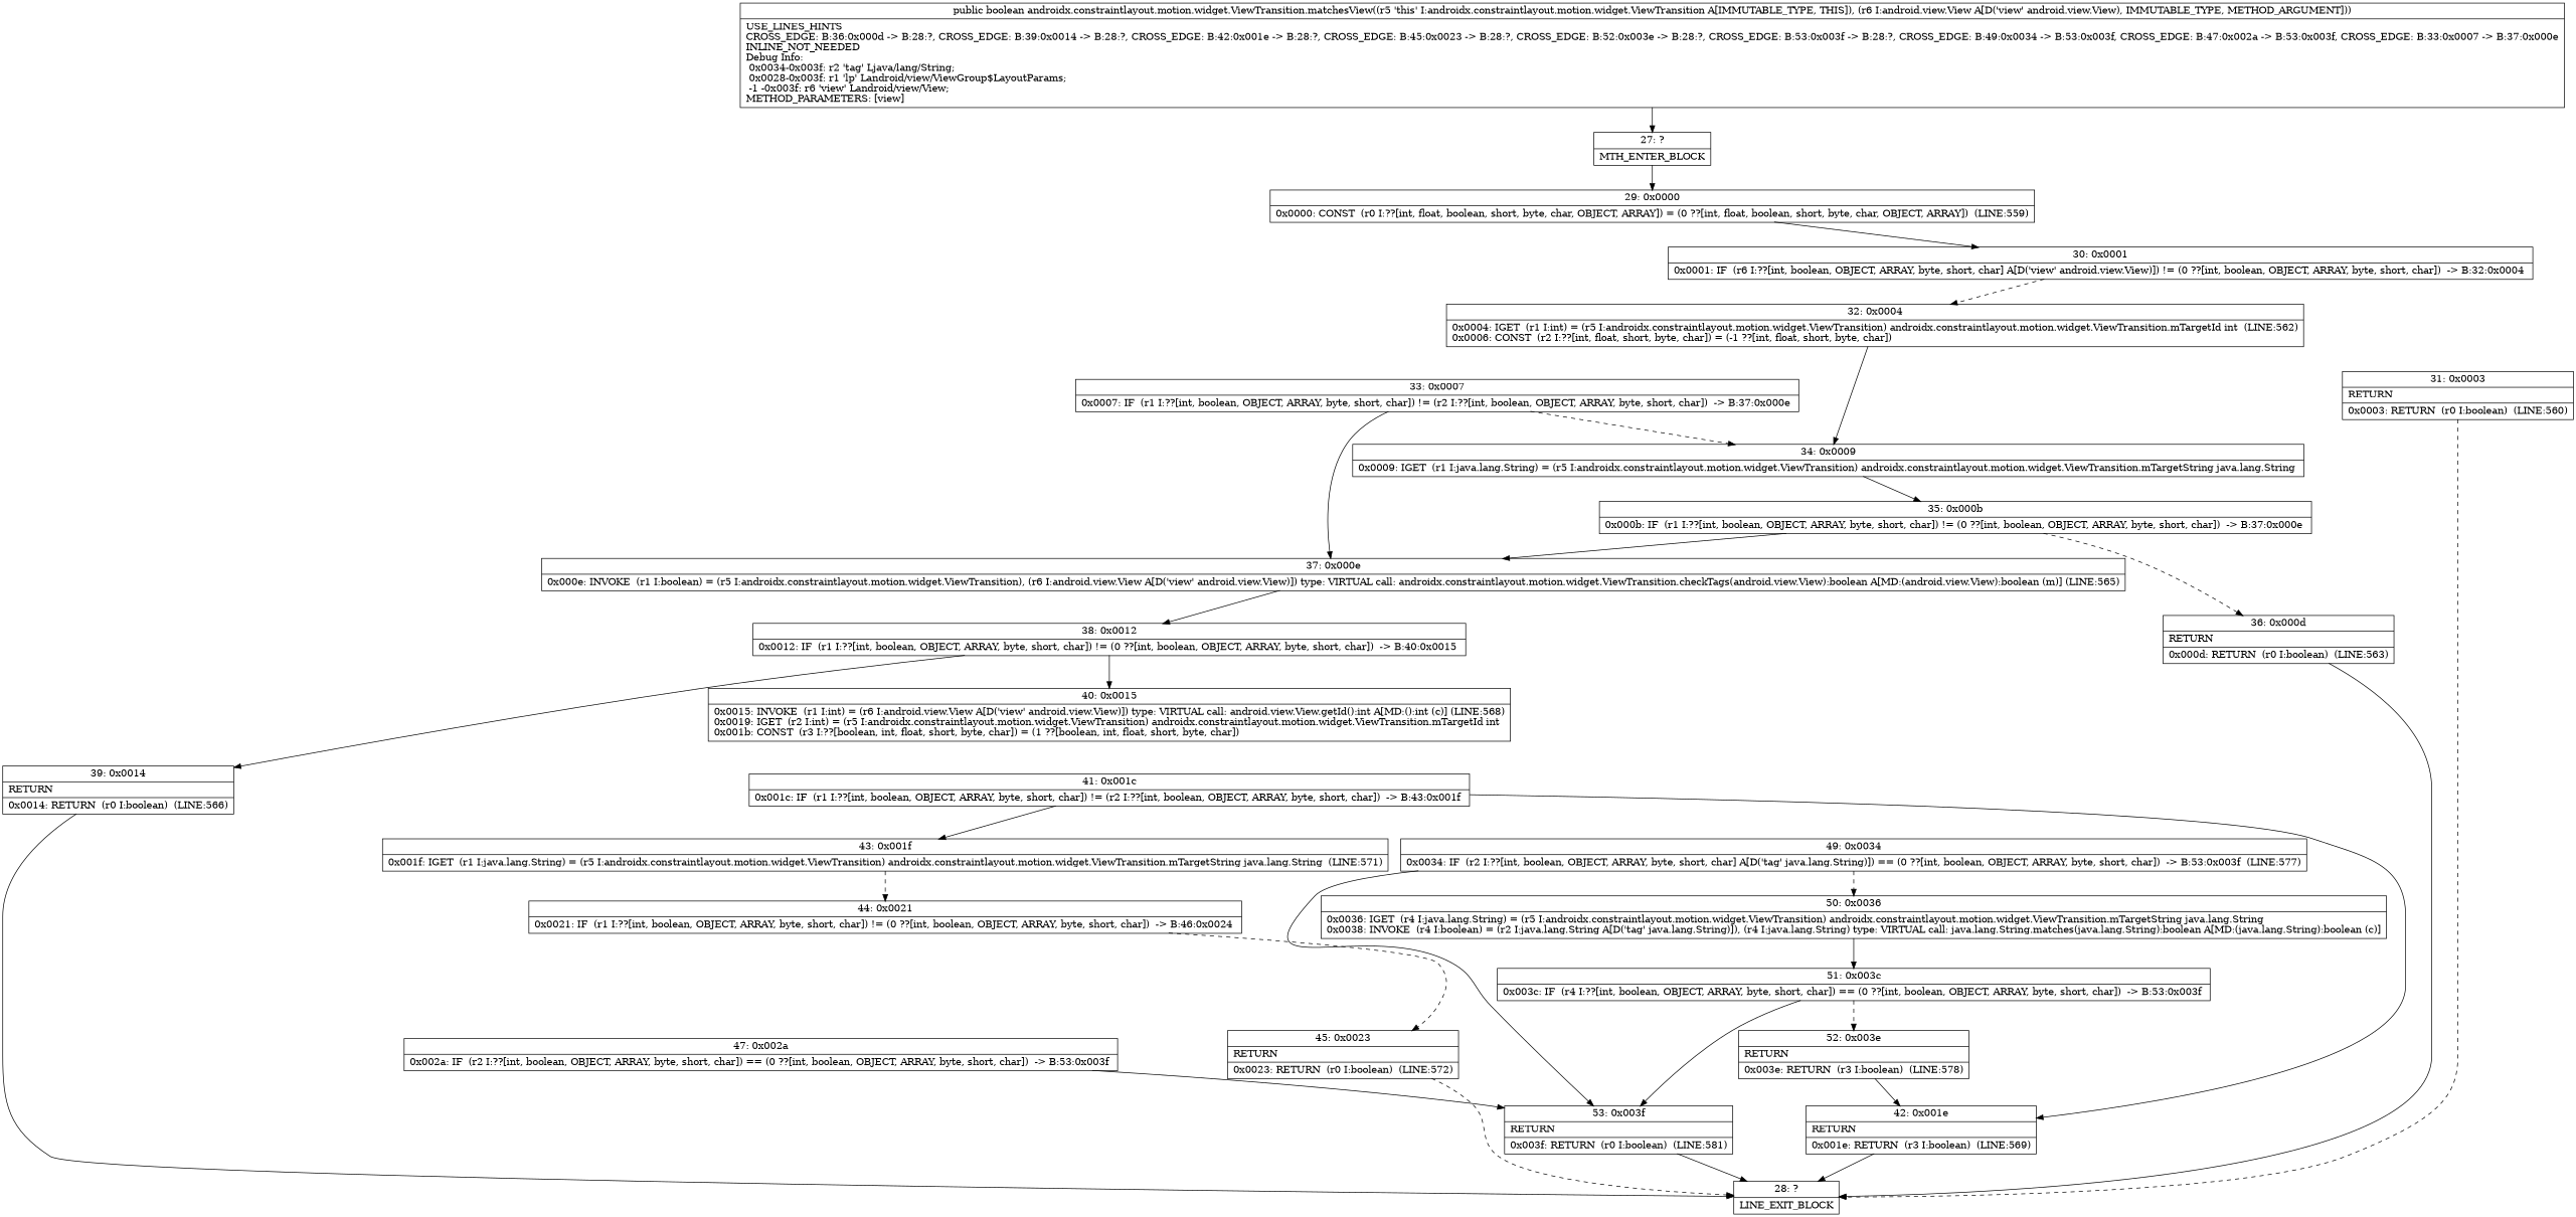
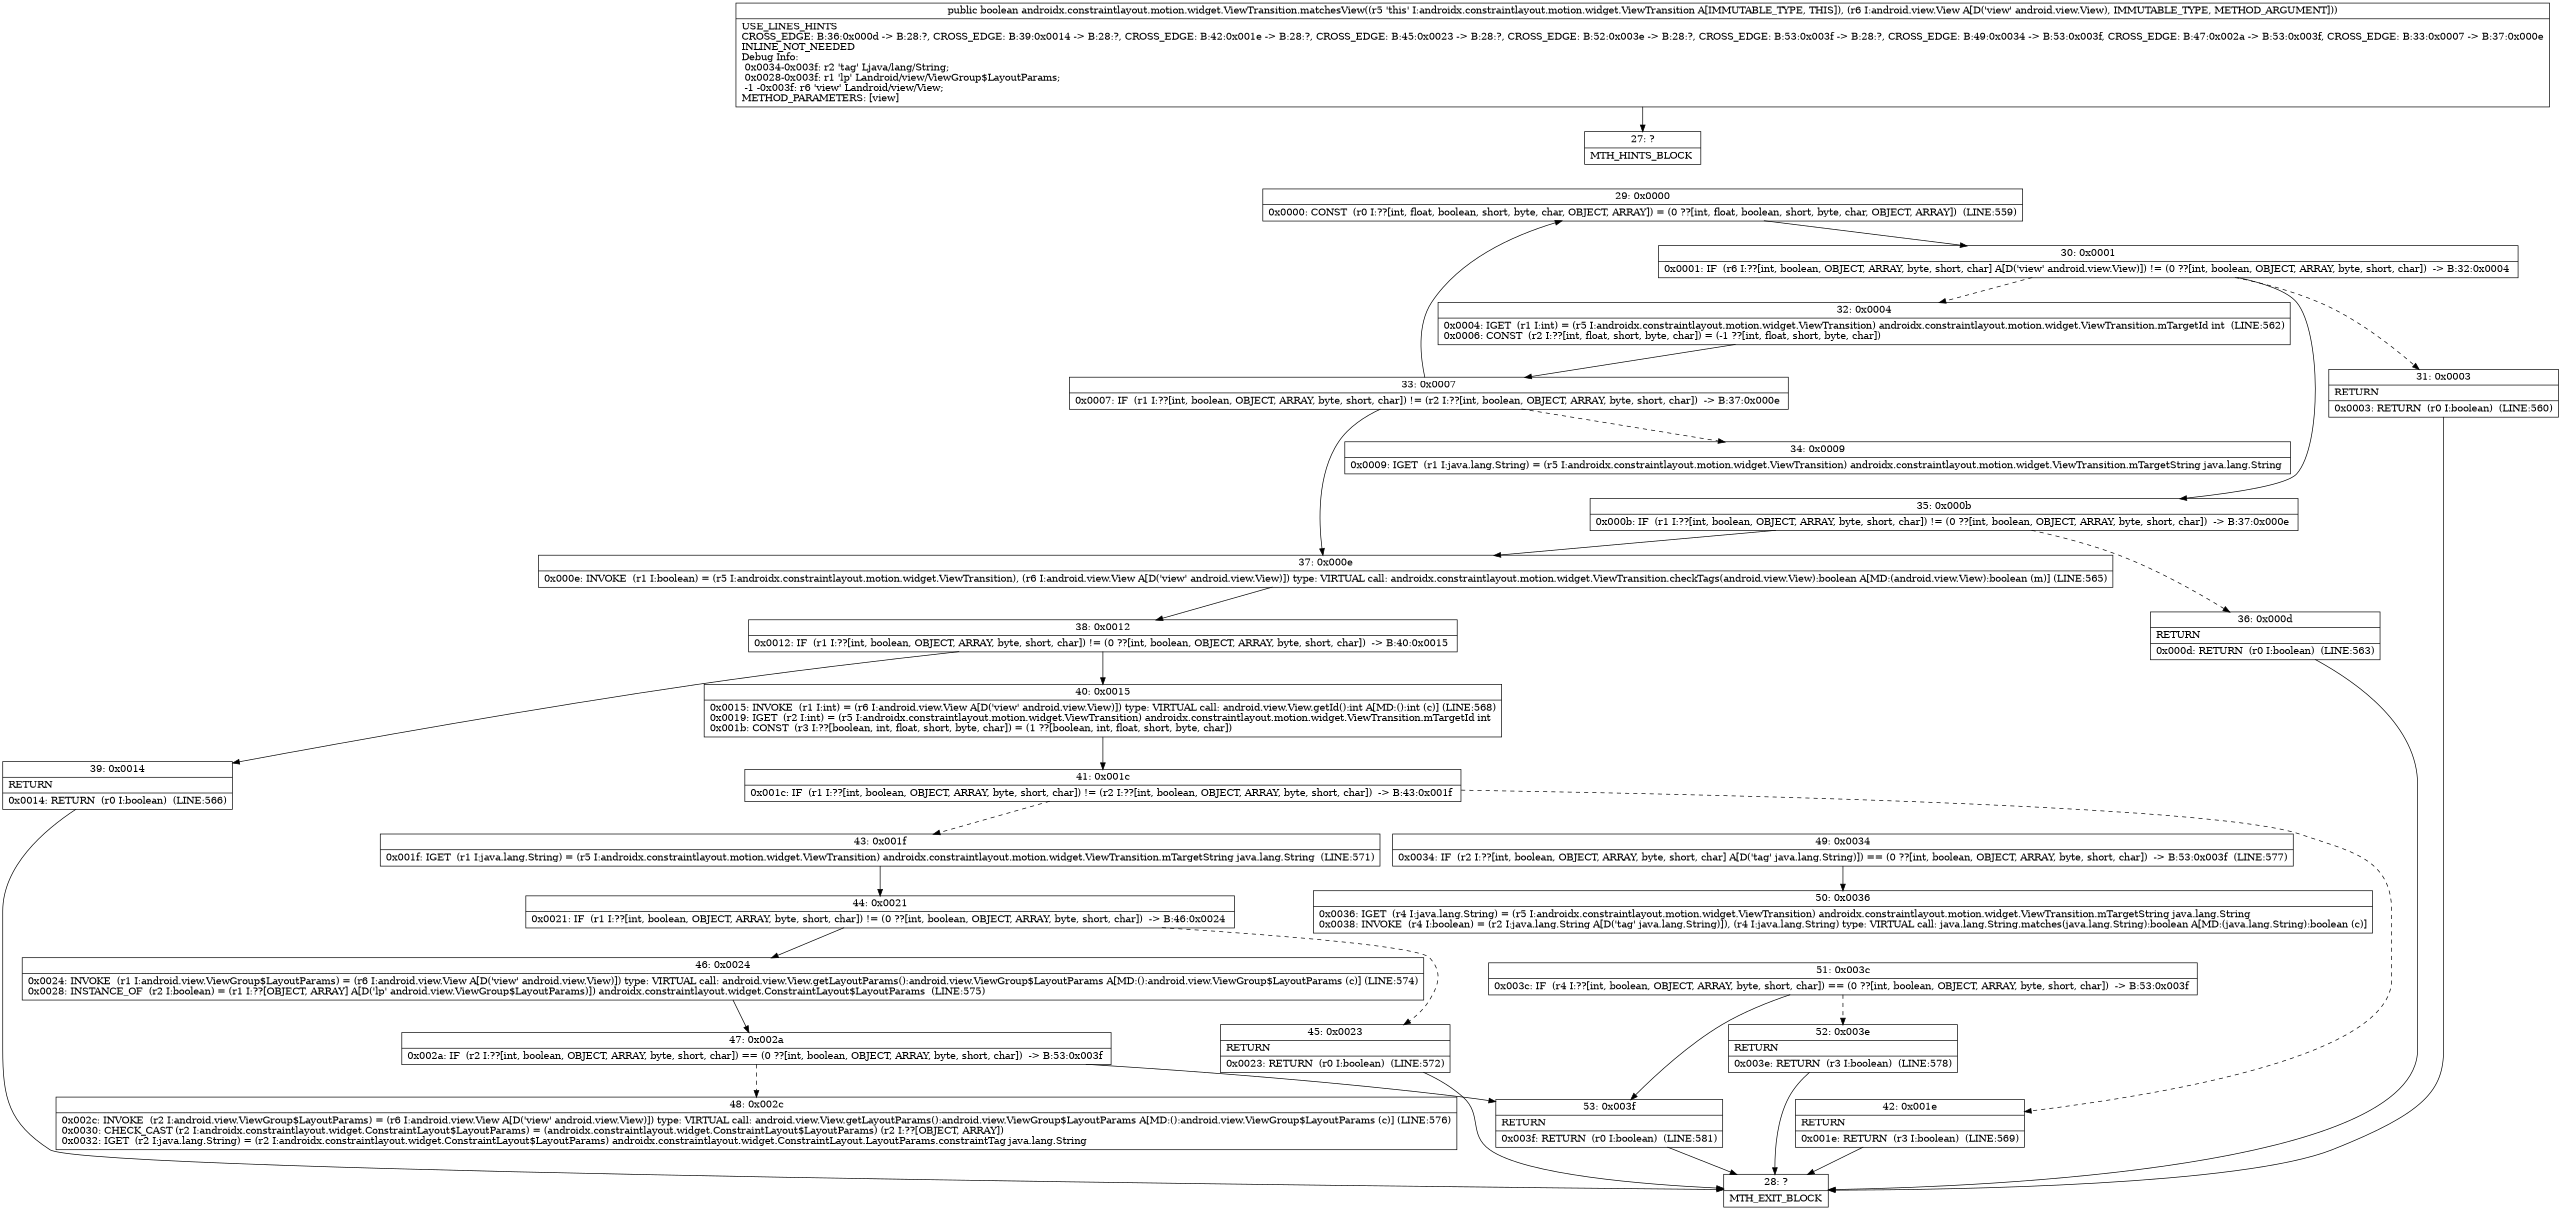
  digraph {
    node [shape=record]
-   n1 [label="{27\:\ ?|MTH_ENTER_BLOCK\l}"]
+   n1 [label="{27\:\ ?|MTH_HINTS_BLOCK\l}"]
    n2 [label="{29\:\ 0x0000|0x0000: CONST  (r0 I:??[int, float, boolean, short, byte, char, OBJECT, ARRAY]) = (0 ??[int, float, boolean, short, byte, char, OBJECT, ARRAY])  (LINE:559)\l}"]
    n3 [label="{30\:\ 0x0001|0x0001: IF  (r6 I:??[int, boolean, OBJECT, ARRAY, byte, short, char] A[D('view' android.view.View)]) != (0 ??[int, boolean, OBJECT, ARRAY, byte, short, char])  \-\> B:32:0x0004 \l}"]
    n4 [label="{31\:\ 0x0003|RETURN\l|0x0003: RETURN  (r0 I:boolean)  (LINE:560)\l}"]
    n5 [label="{32\:\ 0x0004|0x0004: IGET  (r1 I:int) = (r5 I:androidx.constraintlayout.motion.widget.ViewTransition) androidx.constraintlayout.motion.widget.ViewTransition.mTargetId int  (LINE:562)\l0x0006: CONST  (r2 I:??[int, float, short, byte, char]) = (\-1 ??[int, float, short, byte, char]) \l}"]
-   n6 [label="{28\:\ ?|LINE_EXIT_BLOCK\l}"]
+   n6 [label="{28\:\ ?|MTH_EXIT_BLOCK\l}"]
    n7 [label="{33\:\ 0x0007|0x0007: IF  (r1 I:??[int, boolean, OBJECT, ARRAY, byte, short, char]) != (r2 I:??[int, boolean, OBJECT, ARRAY, byte, short, char])  \-\> B:37:0x000e \l}"]
    n8 [label="{34\:\ 0x0009|0x0009: IGET  (r1 I:java.lang.String) = (r5 I:androidx.constraintlayout.motion.widget.ViewTransition) androidx.constraintlayout.motion.widget.ViewTransition.mTargetString java.lang.String \l}"]
    n9 [label="{37\:\ 0x000e|0x000e: INVOKE  (r1 I:boolean) = (r5 I:androidx.constraintlayout.motion.widget.ViewTransition), (r6 I:android.view.View A[D('view' android.view.View)]) type: VIRTUAL call: androidx.constraintlayout.motion.widget.ViewTransition.checkTags(android.view.View):boolean A[MD:(android.view.View):boolean (m)] (LINE:565)\l}"]
    n10 [label="{35\:\ 0x000b|0x000b: IF  (r1 I:??[int, boolean, OBJECT, ARRAY, byte, short, char]) != (0 ??[int, boolean, OBJECT, ARRAY, byte, short, char])  \-\> B:37:0x000e \l}"]
    n11 [label="{38\:\ 0x0012|0x0012: IF  (r1 I:??[int, boolean, OBJECT, ARRAY, byte, short, char]) != (0 ??[int, boolean, OBJECT, ARRAY, byte, short, char])  \-\> B:40:0x0015 \l}"]
    n12 [label="{36\:\ 0x000d|RETURN\l|0x000d: RETURN  (r0 I:boolean)  (LINE:563)\l}"]
    n13 [label="{39\:\ 0x0014|RETURN\l|0x0014: RETURN  (r0 I:boolean)  (LINE:566)\l}"]
    n14 [label="{40\:\ 0x0015|0x0015: INVOKE  (r1 I:int) = (r6 I:android.view.View A[D('view' android.view.View)]) type: VIRTUAL call: android.view.View.getId():int A[MD:():int (c)] (LINE:568)\l0x0019: IGET  (r2 I:int) = (r5 I:androidx.constraintlayout.motion.widget.ViewTransition) androidx.constraintlayout.motion.widget.ViewTransition.mTargetId int \l0x001b: CONST  (r3 I:??[boolean, int, float, short, byte, char]) = (1 ??[boolean, int, float, short, byte, char]) \l}"]
    n15 [label="{41\:\ 0x001c|0x001c: IF  (r1 I:??[int, boolean, OBJECT, ARRAY, byte, short, char]) != (r2 I:??[int, boolean, OBJECT, ARRAY, byte, short, char])  \-\> B:43:0x001f \l}"]
    n16 [label="{42\:\ 0x001e|RETURN\l|0x001e: RETURN  (r3 I:boolean)  (LINE:569)\l}"]
    n17 [label="{43\:\ 0x001f|0x001f: IGET  (r1 I:java.lang.String) = (r5 I:androidx.constraintlayout.motion.widget.ViewTransition) androidx.constraintlayout.motion.widget.ViewTransition.mTargetString java.lang.String  (LINE:571)\l}"]
    n18 [label="{44\:\ 0x0021|0x0021: IF  (r1 I:??[int, boolean, OBJECT, ARRAY, byte, short, char]) != (0 ??[int, boolean, OBJECT, ARRAY, byte, short, char])  \-\> B:46:0x0024 \l}"]
    n19 [label="{45\:\ 0x0023|RETURN\l|0x0023: RETURN  (r0 I:boolean)  (LINE:572)\l}"]
+   n20 [label="{46\:\ 0x0024|0x0024: INVOKE  (r1 I:android.view.ViewGroup$LayoutParams) = (r6 I:android.view.View A[D('view' android.view.View)]) type: VIRTUAL call: android.view.View.getLayoutParams():android.view.ViewGroup$LayoutParams A[MD:():android.view.ViewGroup$LayoutParams (c)] (LINE:574)\l0x0028: INSTANCE_OF  (r2 I:boolean) = (r1 I:??[OBJECT, ARRAY] A[D('lp' android.view.ViewGroup$LayoutParams)]) androidx.constraintlayout.widget.ConstraintLayout$LayoutParams  (LINE:575)\l}"]
    n21 [label="{47\:\ 0x002a|0x002a: IF  (r2 I:??[int, boolean, OBJECT, ARRAY, byte, short, char]) == (0 ??[int, boolean, OBJECT, ARRAY, byte, short, char])  \-\> B:53:0x003f \l}"]
+   n22 [label="{48\:\ 0x002c|0x002c: INVOKE  (r2 I:android.view.ViewGroup$LayoutParams) = (r6 I:android.view.View A[D('view' android.view.View)]) type: VIRTUAL call: android.view.View.getLayoutParams():android.view.ViewGroup$LayoutParams A[MD:():android.view.ViewGroup$LayoutParams (c)] (LINE:576)\l0x0030: CHECK_CAST (r2 I:androidx.constraintlayout.widget.ConstraintLayout$LayoutParams) = (androidx.constraintlayout.widget.ConstraintLayout$LayoutParams) (r2 I:??[OBJECT, ARRAY]) \l0x0032: IGET  (r2 I:java.lang.String) = (r2 I:androidx.constraintlayout.widget.ConstraintLayout$LayoutParams) androidx.constraintlayout.widget.ConstraintLayout.LayoutParams.constraintTag java.lang.String \l}"]
    n23 [label="{53\:\ 0x003f|RETURN\l|0x003f: RETURN  (r0 I:boolean)  (LINE:581)\l}"]
    n24 [label="{49\:\ 0x0034|0x0034: IF  (r2 I:??[int, boolean, OBJECT, ARRAY, byte, short, char] A[D('tag' java.lang.String)]) == (0 ??[int, boolean, OBJECT, ARRAY, byte, short, char])  \-\> B:53:0x003f  (LINE:577)\l}"]
    n25 [label="{50\:\ 0x0036|0x0036: IGET  (r4 I:java.lang.String) = (r5 I:androidx.constraintlayout.motion.widget.ViewTransition) androidx.constraintlayout.motion.widget.ViewTransition.mTargetString java.lang.String \l0x0038: INVOKE  (r4 I:boolean) = (r2 I:java.lang.String A[D('tag' java.lang.String)]), (r4 I:java.lang.String) type: VIRTUAL call: java.lang.String.matches(java.lang.String):boolean A[MD:(java.lang.String):boolean (c)]\l}"]
    n26 [label="{51\:\ 0x003c|0x003c: IF  (r4 I:??[int, boolean, OBJECT, ARRAY, byte, short, char]) == (0 ??[int, boolean, OBJECT, ARRAY, byte, short, char])  \-\> B:53:0x003f \l}"]
    n27 [label="{52\:\ 0x003e|RETURN\l|0x003e: RETURN  (r3 I:boolean)  (LINE:578)\l}"]
    n28 [label="{public boolean androidx.constraintlayout.motion.widget.ViewTransition.matchesView((r5 'this' I:androidx.constraintlayout.motion.widget.ViewTransition A[IMMUTABLE_TYPE, THIS]), (r6 I:android.view.View A[D('view' android.view.View), IMMUTABLE_TYPE, METHOD_ARGUMENT]))  | USE_LINES_HINTS\lCROSS_EDGE: B:36:0x000d \-\> B:28:?, CROSS_EDGE: B:39:0x0014 \-\> B:28:?, CROSS_EDGE: B:42:0x001e \-\> B:28:?, CROSS_EDGE: B:45:0x0023 \-\> B:28:?, CROSS_EDGE: B:52:0x003e \-\> B:28:?, CROSS_EDGE: B:53:0x003f \-\> B:28:?, CROSS_EDGE: B:49:0x0034 \-\> B:53:0x003f, CROSS_EDGE: B:47:0x002a \-\> B:53:0x003f, CROSS_EDGE: B:33:0x0007 \-\> B:37:0x000e\lINLINE_NOT_NEEDED\lDebug Info:\l  0x0034\-0x003f: r2 'tag' Ljava\/lang\/String;\l  0x0028\-0x003f: r1 'lp' Landroid\/view\/ViewGroup$LayoutParams;\l  \-1 \-0x003f: r6 'view' Landroid\/view\/View;\lMETHOD_PARAMETERS: [view]\l}"]
-   n1 -> n2
+   n7 -> n2
    n2 -> n3
+   n3 -> n4 [style=dashed]
    n3 -> n5 [style=dashed]
-   n4 -> n6 [style=dashed]
-   n5 -> n8
+   n4 -> n6
+   n5 -> n7
    n7 -> n8 [style=dashed]
    n7 -> n9
-   n8 -> n10
+   n3 -> n10
    n9 -> n11
    n10 -> n9
    n10 -> n12 [style=dashed]
    n11 -> n13 [style=solid]
    n11 -> n14
    n12 -> n6
    n13 -> n6
-   n15 -> n16 [style=solid]
-   n15 -> n17
+   n14 -> n15
+   n15 -> n16 [style=dashed]
+   n15 -> n17 [style=dashed]
    n16 -> n6
-   n17 -> n18 [style=dashed]
+   n17 -> n18
    n18 -> n19 [style=dashed]
-   n19 -> n6 [style=dashed]
+   n18 -> n20
+   n19 -> n6
+   n20 -> n21
+   n21 -> n22 [style=dashed]
    n21 -> n23
    n23 -> n6
-   n24 -> n23
-   n24 -> n25 [style=dashed]
-   n25 -> n26
+   n24 -> n25 [style=solid]
    n26 -> n23
    n26 -> n27 [style=dashed]
-   n27 -> n16
+   n27 -> n6
    n28 -> n1
  }
